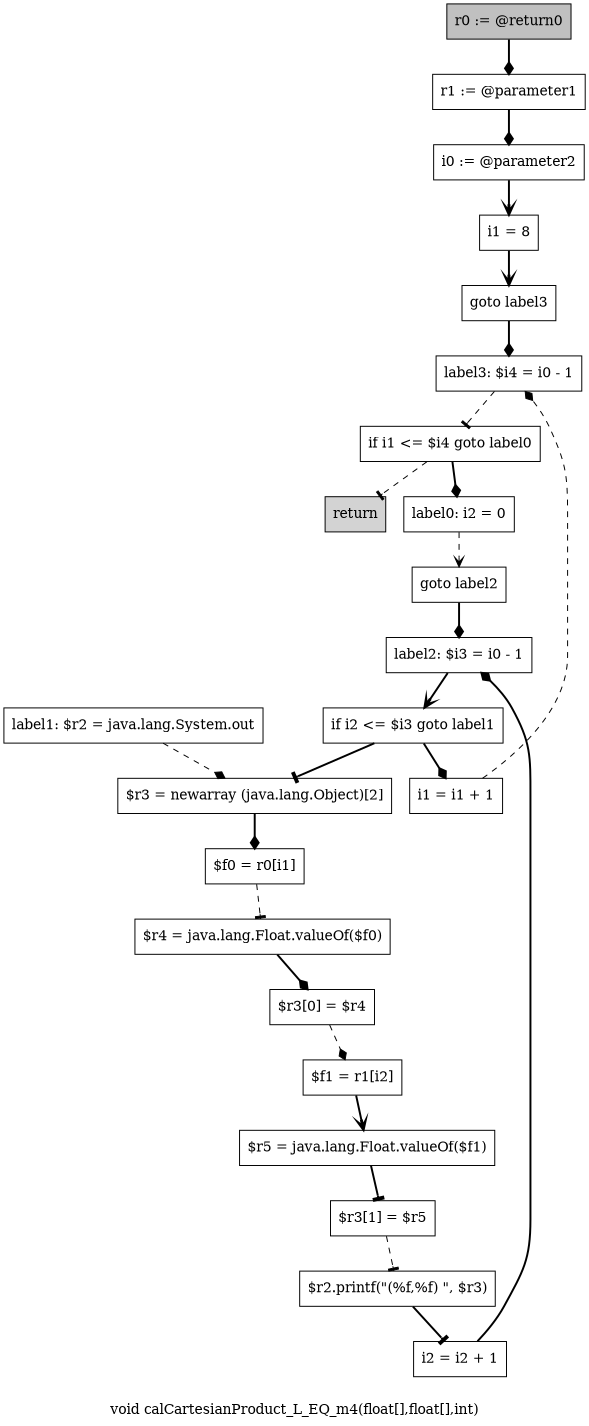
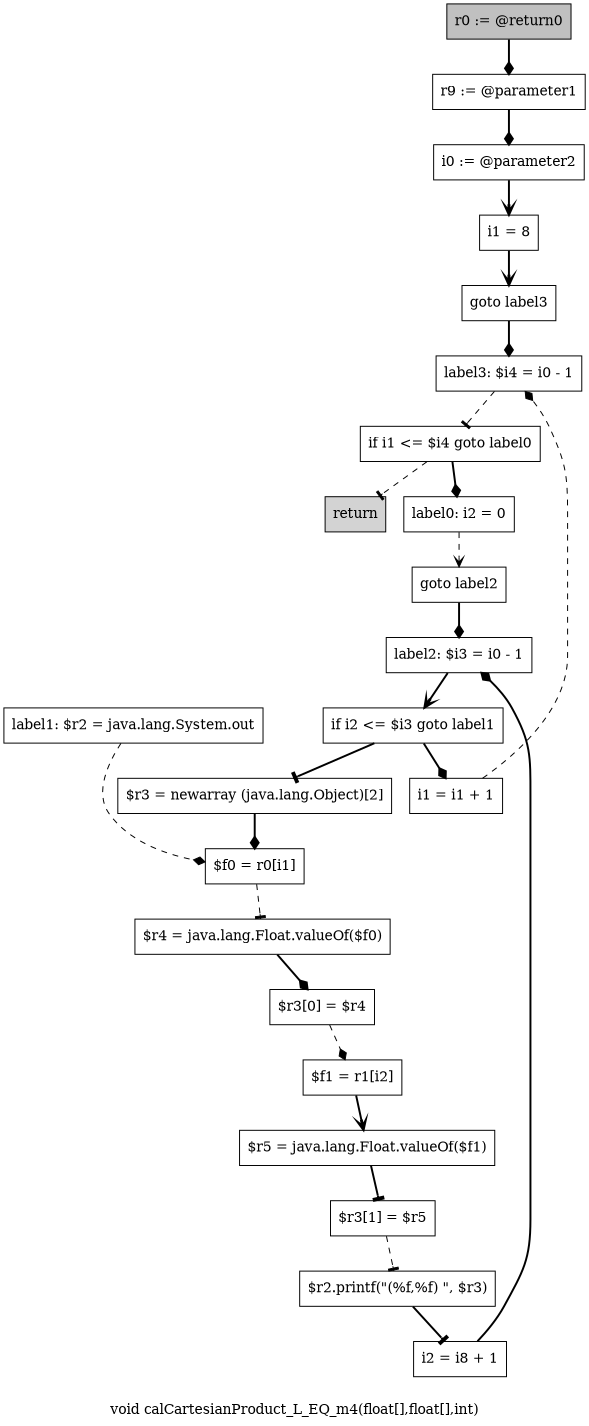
  digraph {
    label="void calCartesianProduct_L_EQ_m4(float[],float[],int)"
    node [shape=box]
    edge [arrowhead=diamond style=bold]
    n1 [fillcolor=gray label="r0 := @return0" style=filled]
-   n2 [label="r1 := @parameter1"]
+   n2 [label="r9 := @parameter1"]
    n3 [label="i0 := @parameter2"]
    n4 [label="i1 = 8"]
    n5 [label="goto label3"]
    n6 [label="label3: $i4 = i0 - 1"]
    n7 [label="if i1 <= $i4 goto label0"]
    n8 [label="label0: i2 = 0"]
    n9 [fillcolor=lightgray label=return style=filled]
    n10 [label="goto label2"]
    n11 [label="label2: $i3 = i0 - 1"]
    n12 [label="if i2 <= $i3 goto label1"]
    n13 [label="$r3 = newarray (java.lang.Object)[2]"]
    n14 [label="i1 = i1 + 1"]
    n15 [label="label1: $r2 = java.lang.System.out"]
    n16 [label="$f0 = r0[i1]"]
    n17 [label="$r4 = java.lang.Float.valueOf($f0)"]
    n18 [label="$r3[0] = $r4"]
    n19 [label="$f1 = r1[i2]"]
    n20 [label="$r5 = java.lang.Float.valueOf($f1)"]
    n21 [label="$r3[1] = $r5"]
    n22 [label="$r2.printf(\"(%f,%f) \", $r3)"]
-   n23 [label="i2 = i2 + 1"]
+   n23 [label="i2 = i8 + 1"]
    n1 -> n2
    n2 -> n3
    n3 -> n4 [arrowhead=vee]
    n4 -> n5 [arrowhead=vee]
    n5 -> n6
    n6 -> n7 [arrowhead=tee style=dashed]
    n7 -> n8
    n7 -> n9 [arrowhead=tee style=dashed]
    n8 -> n10 [arrowhead=vee style=dashed]
    n10 -> n11
    n11 -> n12 [arrowhead=vee]
    n12 -> n13 [arrowhead=tee]
    n12 -> n14
    n13 -> n16
    n14 -> n6 [style=dashed]
-   n15 -> n13 [style=dashed]
+   n15 -> n16 [style=dashed]
    n16 -> n17 [arrowhead=tee style=dashed]
    n17 -> n18
    n18 -> n19 [style=dashed]
    n19 -> n20 [arrowhead=vee]
    n20 -> n21 [arrowhead=tee]
    n21 -> n22 [arrowhead=tee style=dashed]
    n22 -> n23 [arrowhead=tee]
    n23 -> n11
  }
